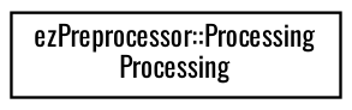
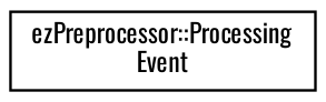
  digraph {
    rankdir=LR
    fontname=Oswald
-   n1 [color=black fillcolor=white fontname=Oswald fontsize=10 height=0.2 label="ezPreprocessor::Processing\lProcessing" shape=record style=filled width=0.4]
+   n1 [color=black fillcolor=white fontname=Oswald fontsize=10 height=0.2 label="ezPreprocessor::Processing\lEvent" shape=record style=filled width=0.4]
  }
